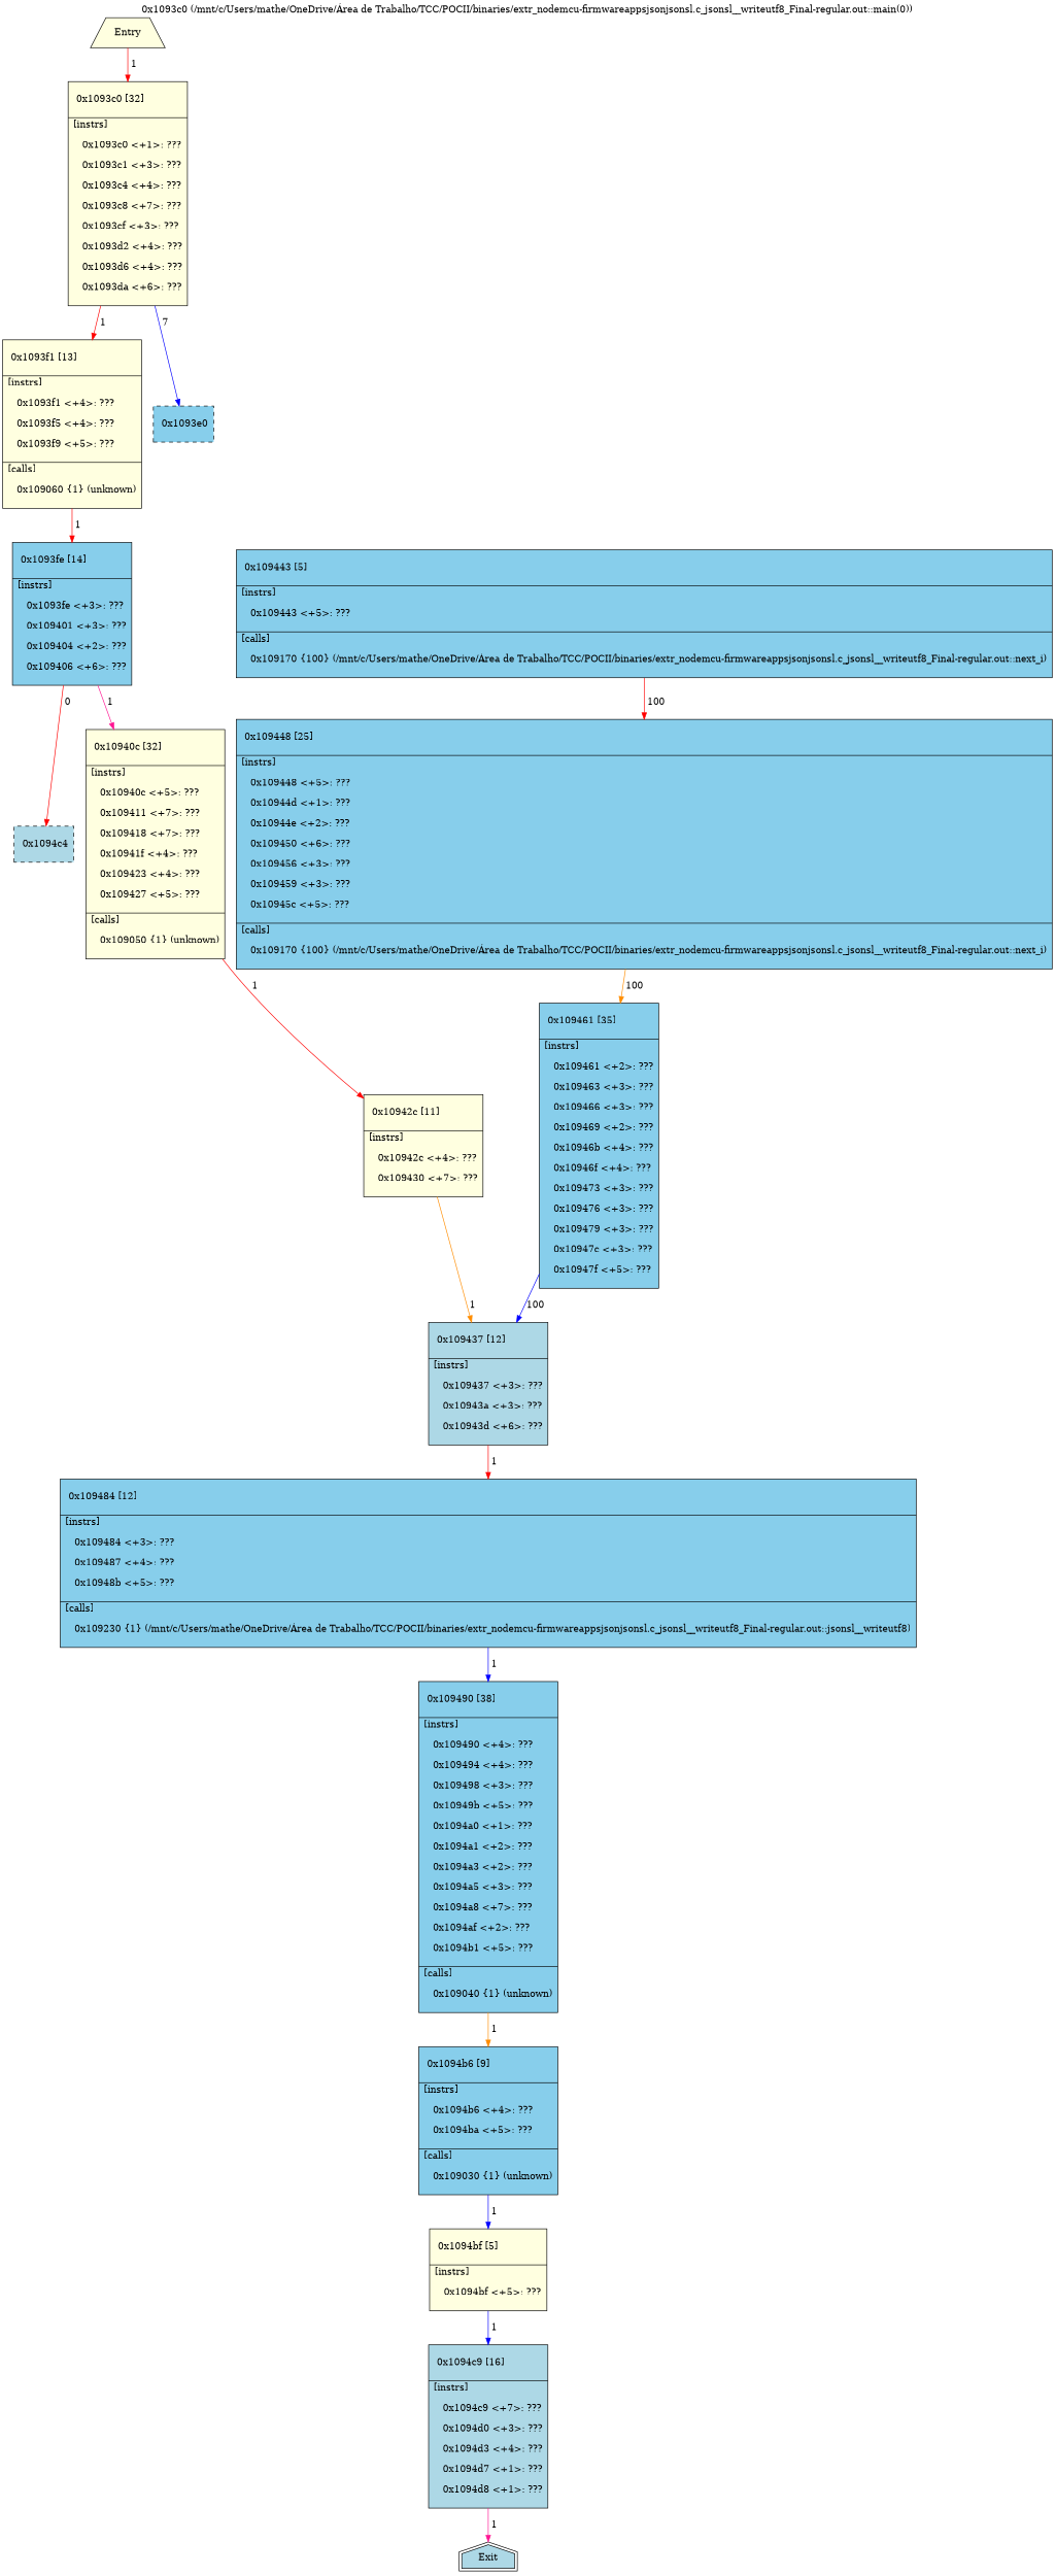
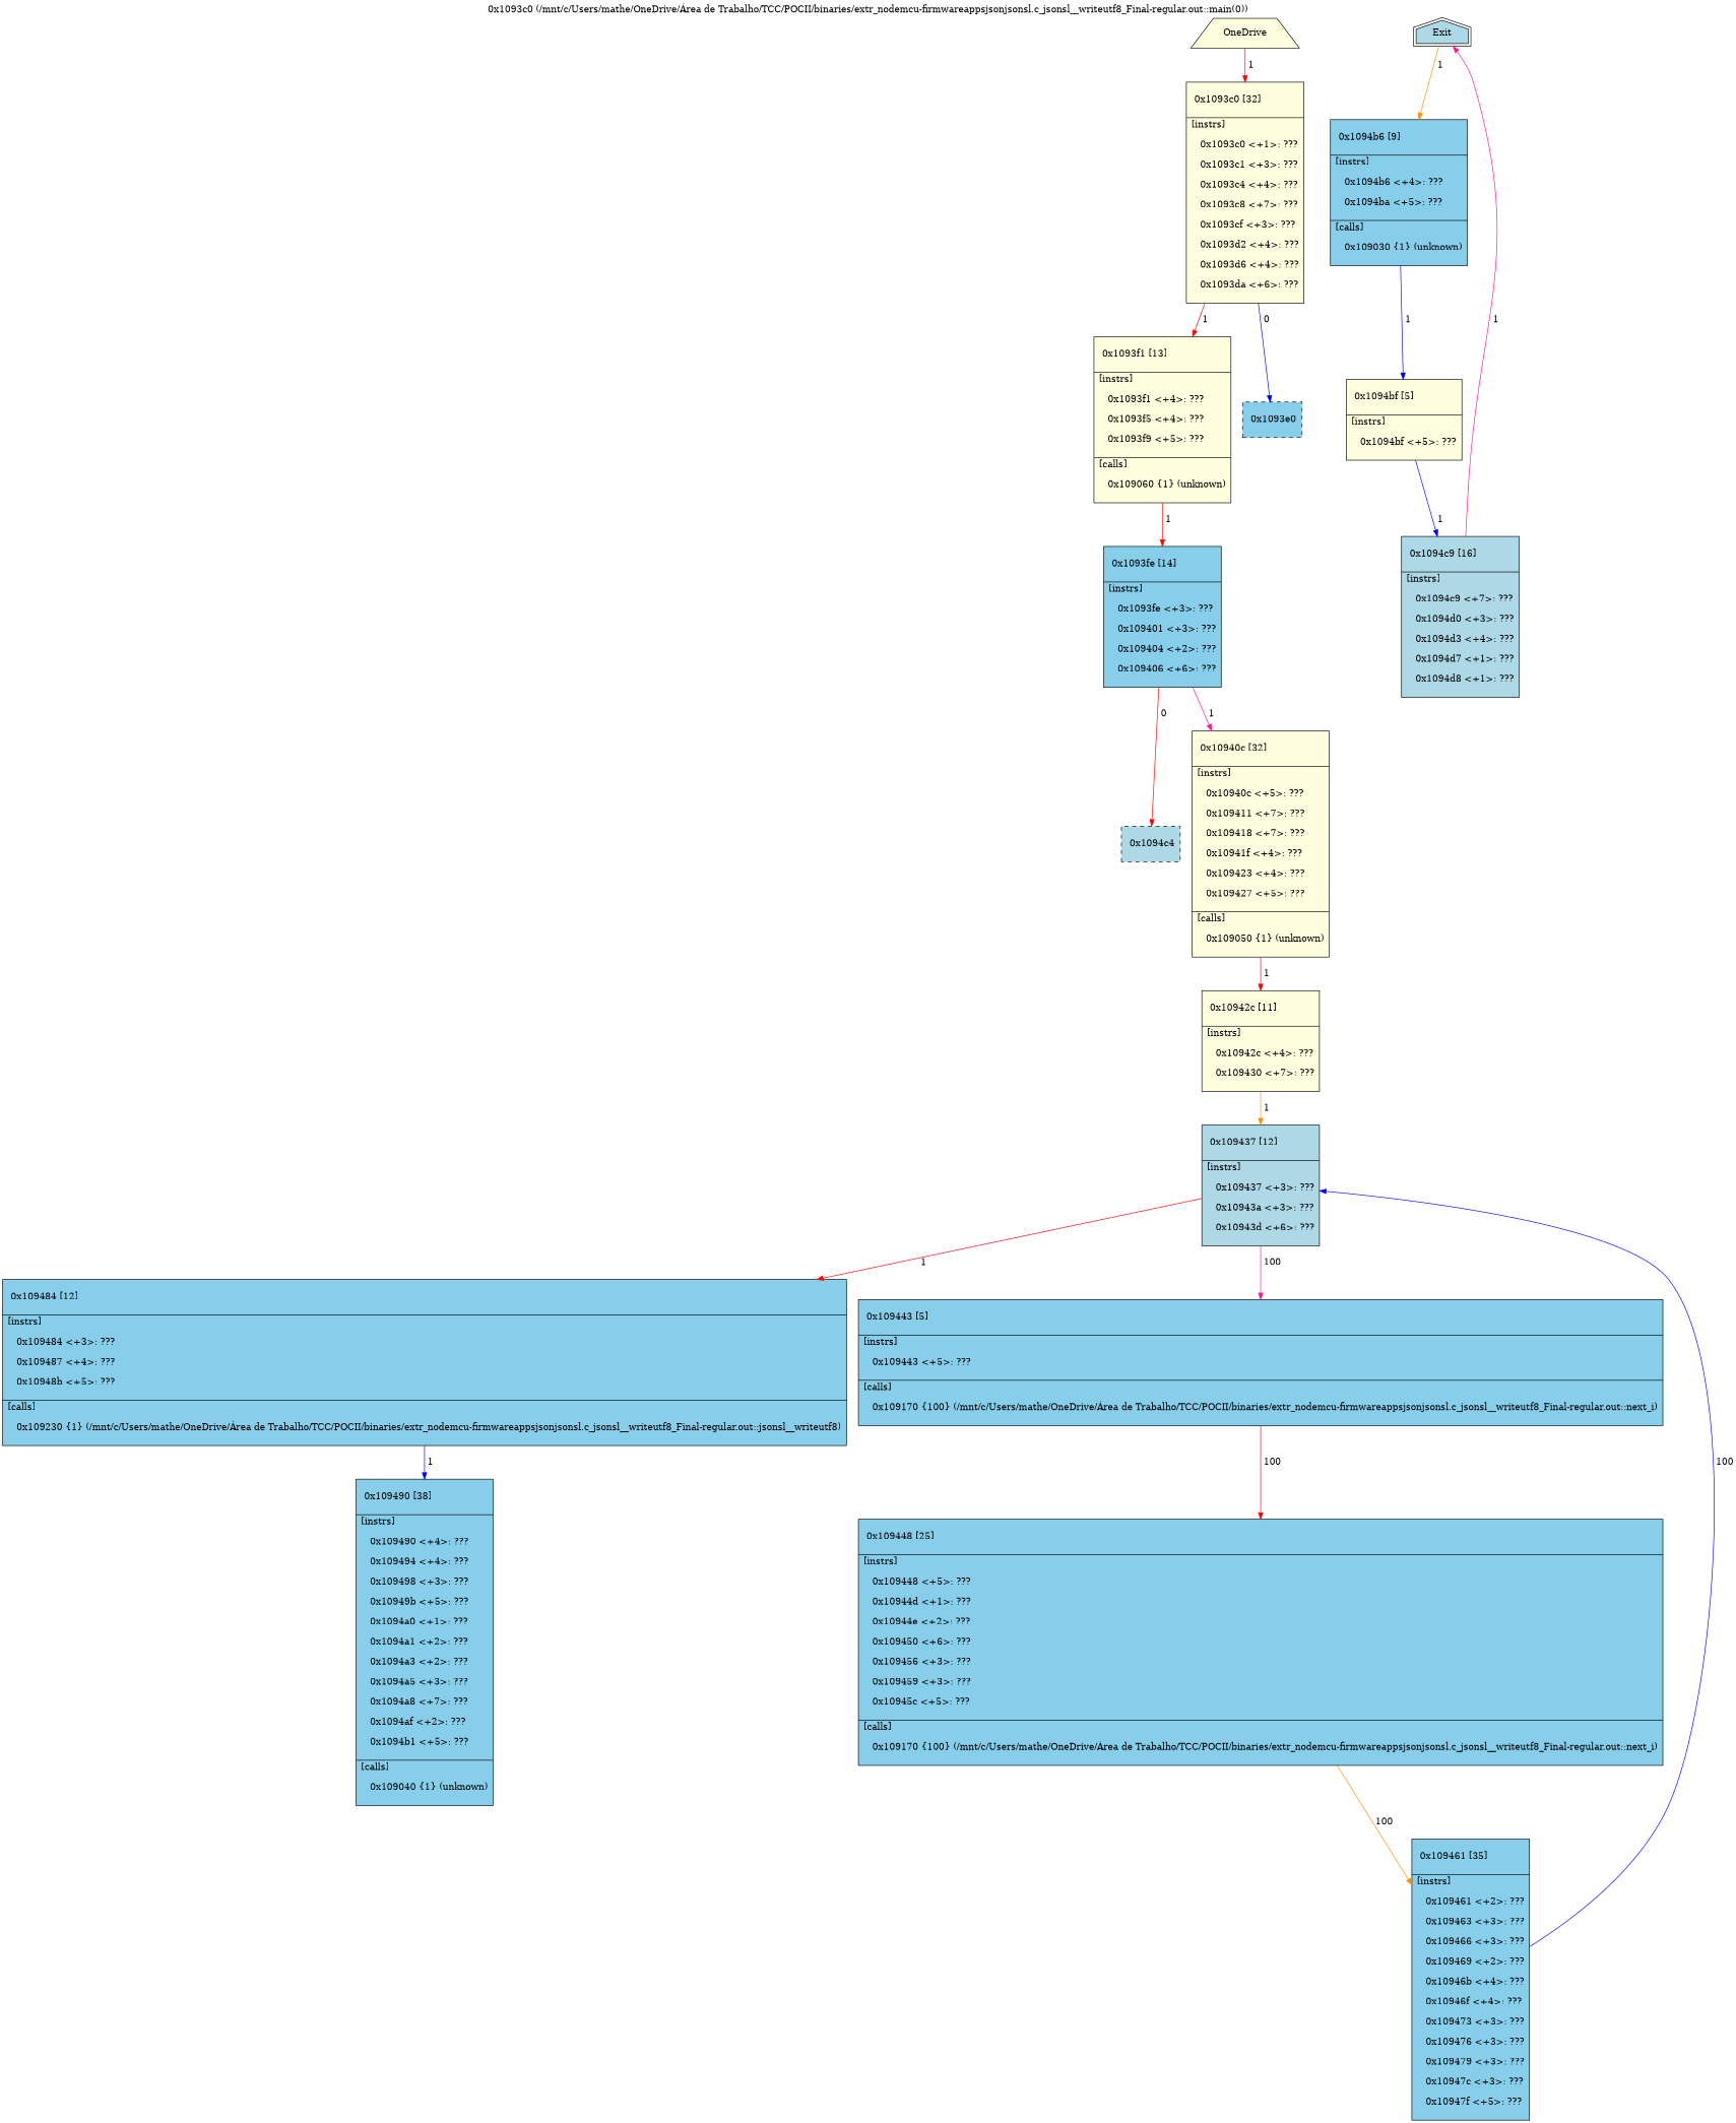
  digraph {
    label="0x1093c0 (/mnt/c/Users/mathe/OneDrive/Área de Trabalho/TCC/POCII/binaries/extr_nodemcu-firmwareappsjsonjsonsl.c_jsonsl__writeutf8_Final-regular.out::main(0))"
    labelloc=t
    node [fillcolor=skyblue shape=record style=filled]
    edge [color=red]
-   Entry [fillcolor=lightyellow height=0.3 shape=trapezium width=0.3]
+   Entry [fillcolor=lightyellow height=0.3 shape=trapezium width=0.3 label=OneDrive]
    n2 [fillcolor=lightyellow label="{\n     0x1093c0 [32]\l\n     | [instrs]\l\n     &nbsp;&nbsp;0x1093c0 \<+1\>: ???\l\n     &nbsp;&nbsp;0x1093c1 \<+3\>: ???\l\n     &nbsp;&nbsp;0x1093c4 \<+4\>: ???\l\n     &nbsp;&nbsp;0x1093c8 \<+7\>: ???\l\n     &nbsp;&nbsp;0x1093cf \<+3\>: ???\l\n     &nbsp;&nbsp;0x1093d2 \<+4\>: ???\l\n     &nbsp;&nbsp;0x1093d6 \<+4\>: ???\l\n     &nbsp;&nbsp;0x1093da \<+6\>: ???\l\n  }"]
    n3 [fillcolor=lightyellow label="{\n     0x1093f1 [13]\l\n     | [instrs]\l\n     &nbsp;&nbsp;0x1093f1 \<+4\>: ???\l\n     &nbsp;&nbsp;0x1093f5 \<+4\>: ???\l\n     &nbsp;&nbsp;0x1093f9 \<+5\>: ???\l\n     | [calls]\l\n     &nbsp;&nbsp;0x109060 \{1\} (unknown)\l\n  }"]
    n4 [label="{\n     0x1093e0\l\n  }" style="dashed,filled"]
    n5 [label="{\n     0x1093fe [14]\l\n     | [instrs]\l\n     &nbsp;&nbsp;0x1093fe \<+3\>: ???\l\n     &nbsp;&nbsp;0x109401 \<+3\>: ???\l\n     &nbsp;&nbsp;0x109404 \<+2\>: ???\l\n     &nbsp;&nbsp;0x109406 \<+6\>: ???\l\n  }"]
    n6 [fillcolor=lightblue label="{\n     0x1094c4\l\n  }" style="dashed,filled"]
    n7 [fillcolor=lightyellow label="{\n     0x10940c [32]\l\n     | [instrs]\l\n     &nbsp;&nbsp;0x10940c \<+5\>: ???\l\n     &nbsp;&nbsp;0x109411 \<+7\>: ???\l\n     &nbsp;&nbsp;0x109418 \<+7\>: ???\l\n     &nbsp;&nbsp;0x10941f \<+4\>: ???\l\n     &nbsp;&nbsp;0x109423 \<+4\>: ???\l\n     &nbsp;&nbsp;0x109427 \<+5\>: ???\l\n     | [calls]\l\n     &nbsp;&nbsp;0x109050 \{1\} (unknown)\l\n  }"]
    n8 [fillcolor=lightyellow label="{\n     0x10942c [11]\l\n     | [instrs]\l\n     &nbsp;&nbsp;0x10942c \<+4\>: ???\l\n     &nbsp;&nbsp;0x109430 \<+7\>: ???\l\n  }"]
    n9 [fillcolor=lightblue label="{\n     0x109437 [12]\l\n     | [instrs]\l\n     &nbsp;&nbsp;0x109437 \<+3\>: ???\l\n     &nbsp;&nbsp;0x10943a \<+3\>: ???\l\n     &nbsp;&nbsp;0x10943d \<+6\>: ???\l\n  }"]
    Exit [fillcolor=lightblue height=0.3 peripheries=2 shape=house width=0.3]
    n11 [label="{\n     0x109484 [12]\l\n     | [instrs]\l\n     &nbsp;&nbsp;0x109484 \<+3\>: ???\l\n     &nbsp;&nbsp;0x109487 \<+4\>: ???\l\n     &nbsp;&nbsp;0x10948b \<+5\>: ???\l\n     | [calls]\l\n     &nbsp;&nbsp;0x109230 \{1\} (/mnt/c/Users/mathe/OneDrive/Área de Trabalho/TCC/POCII/binaries/extr_nodemcu-firmwareappsjsonjsonsl.c_jsonsl__writeutf8_Final-regular.out::jsonsl__writeutf8)\l\n  }"]
    n12 [label="{\n     0x109443 [5]\l\n     | [instrs]\l\n     &nbsp;&nbsp;0x109443 \<+5\>: ???\l\n     | [calls]\l\n     &nbsp;&nbsp;0x109170 \{100\} (/mnt/c/Users/mathe/OneDrive/Área de Trabalho/TCC/POCII/binaries/extr_nodemcu-firmwareappsjsonjsonsl.c_jsonsl__writeutf8_Final-regular.out::next_i)\l\n  }"]
    n13 [label="{\n     0x109490 [38]\l\n     | [instrs]\l\n     &nbsp;&nbsp;0x109490 \<+4\>: ???\l\n     &nbsp;&nbsp;0x109494 \<+4\>: ???\l\n     &nbsp;&nbsp;0x109498 \<+3\>: ???\l\n     &nbsp;&nbsp;0x10949b \<+5\>: ???\l\n     &nbsp;&nbsp;0x1094a0 \<+1\>: ???\l\n     &nbsp;&nbsp;0x1094a1 \<+2\>: ???\l\n     &nbsp;&nbsp;0x1094a3 \<+2\>: ???\l\n     &nbsp;&nbsp;0x1094a5 \<+3\>: ???\l\n     &nbsp;&nbsp;0x1094a8 \<+7\>: ???\l\n     &nbsp;&nbsp;0x1094af \<+2\>: ???\l\n     &nbsp;&nbsp;0x1094b1 \<+5\>: ???\l\n     | [calls]\l\n     &nbsp;&nbsp;0x109040 \{1\} (unknown)\l\n  }"]
    n14 [label="{\n     0x109448 [25]\l\n     | [instrs]\l\n     &nbsp;&nbsp;0x109448 \<+5\>: ???\l\n     &nbsp;&nbsp;0x10944d \<+1\>: ???\l\n     &nbsp;&nbsp;0x10944e \<+2\>: ???\l\n     &nbsp;&nbsp;0x109450 \<+6\>: ???\l\n     &nbsp;&nbsp;0x109456 \<+3\>: ???\l\n     &nbsp;&nbsp;0x109459 \<+3\>: ???\l\n     &nbsp;&nbsp;0x10945c \<+5\>: ???\l\n     | [calls]\l\n     &nbsp;&nbsp;0x109170 \{100\} (/mnt/c/Users/mathe/OneDrive/Área de Trabalho/TCC/POCII/binaries/extr_nodemcu-firmwareappsjsonjsonsl.c_jsonsl__writeutf8_Final-regular.out::next_i)\l\n  }"]
    n15 [label="{\n     0x1094b6 [9]\l\n     | [instrs]\l\n     &nbsp;&nbsp;0x1094b6 \<+4\>: ???\l\n     &nbsp;&nbsp;0x1094ba \<+5\>: ???\l\n     | [calls]\l\n     &nbsp;&nbsp;0x109030 \{1\} (unknown)\l\n  }"]
    n16 [label="{\n     0x109461 [35]\l\n     | [instrs]\l\n     &nbsp;&nbsp;0x109461 \<+2\>: ???\l\n     &nbsp;&nbsp;0x109463 \<+3\>: ???\l\n     &nbsp;&nbsp;0x109466 \<+3\>: ???\l\n     &nbsp;&nbsp;0x109469 \<+2\>: ???\l\n     &nbsp;&nbsp;0x10946b \<+4\>: ???\l\n     &nbsp;&nbsp;0x10946f \<+4\>: ???\l\n     &nbsp;&nbsp;0x109473 \<+3\>: ???\l\n     &nbsp;&nbsp;0x109476 \<+3\>: ???\l\n     &nbsp;&nbsp;0x109479 \<+3\>: ???\l\n     &nbsp;&nbsp;0x10947c \<+3\>: ???\l\n     &nbsp;&nbsp;0x10947f \<+5\>: ???\l\n  }"]
    n17 [fillcolor=lightyellow label="{\n     0x1094bf [5]\l\n     | [instrs]\l\n     &nbsp;&nbsp;0x1094bf \<+5\>: ???\l\n  }"]
    n18 [fillcolor=lightblue label="{\n     0x1094c9 [16]\l\n     | [instrs]\l\n     &nbsp;&nbsp;0x1094c9 \<+7\>: ???\l\n     &nbsp;&nbsp;0x1094d0 \<+3\>: ???\l\n     &nbsp;&nbsp;0x1094d3 \<+4\>: ???\l\n     &nbsp;&nbsp;0x1094d7 \<+1\>: ???\l\n     &nbsp;&nbsp;0x1094d8 \<+1\>: ???\l\n  }"]
    Entry -> n2 [label=" 1"]
    n2 -> n3 [label=" 1"]
-   n2 -> n4 [color=blue label=" 7"]
+   n2 -> n4 [color=blue label=" 0"]
    n3 -> n5 [label=" 1"]
    n5 -> n6 [label=" 0"]
    n5 -> n7 [color=deeppink label=" 1"]
    n7 -> n8 [label=" 1"]
    n8 -> n9 [color=darkorange label=" 1"]
    n9 -> n11 [label=" 1"]
+   n9 -> n12 [color=deeppink label=" 100"]
    n11 -> n13 [color=blue label=" 1"]
    n12 -> n14 [label=" 100"]
-   n13 -> n15 [color=darkorange label=" 1"]
+   Exit -> n15 [color=darkorange label=" 1"]
    n14 -> n16 [color=darkorange label=" 100"]
    n15 -> n17 [color=blue label=" 1"]
    n16 -> n9 [color=blue label=" 100"]
    n17 -> n18 [color=blue label=" 1"]
    n18 -> Exit [color=deeppink label=" 1"]
  }
